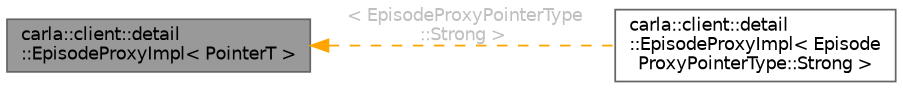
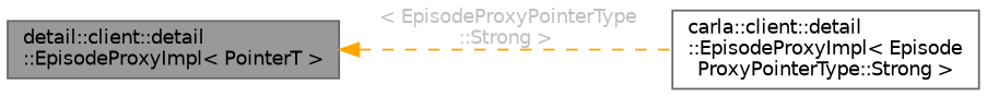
  digraph {
    rankdir=LR
    node [color=gray40 fontname=Helvetica fontsize=10 shape=box style=filled]
-   n1 [fillcolor=grey60 fontcolor=black height=0.2 label="carla::client::detail\l::EpisodeProxyImpl\< PointerT \>" width=0.4]
+   n1 [fillcolor=grey60 fontcolor=black height=0.2 label="detail::client::detail\l::EpisodeProxyImpl\< PointerT \>" width=0.4]
    n2 [fillcolor=white height=0.2 label="carla::client::detail\l::EpisodeProxyImpl\< Episode\lProxyPointerType::Strong \>" width=0.4]
    n1 -> n2 [color=orange dir=back fontcolor=grey fontname=Helvetica fontsize=10 label=" \< EpisodeProxyPointerType\l::Strong \>" labelfontname=Helvetica labelfontsize=10 style=dashed]
  }
